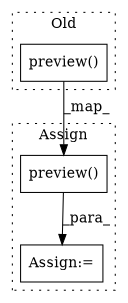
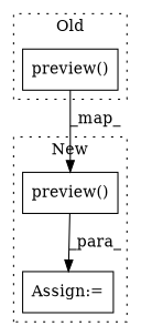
  digraph {
    node [a=75 l="12,1" shape=box]
    n1 [label="preview()" s="1829,1855"]
    n2 [a=68 l=3 label="Assign:=" s=1865]
    n3 [label="preview()" s="1643,1669"]
    subgraph cluster_1 {
-     label=Assign
+     label=New
      style=dotted
      n1
      n2
    }
    subgraph cluster_2 {
      label=Old
      style=dotted
      n3
    }
    n1 -> n2 [label=_para_]
    n3 -> n1 [label=_map_]
  }
